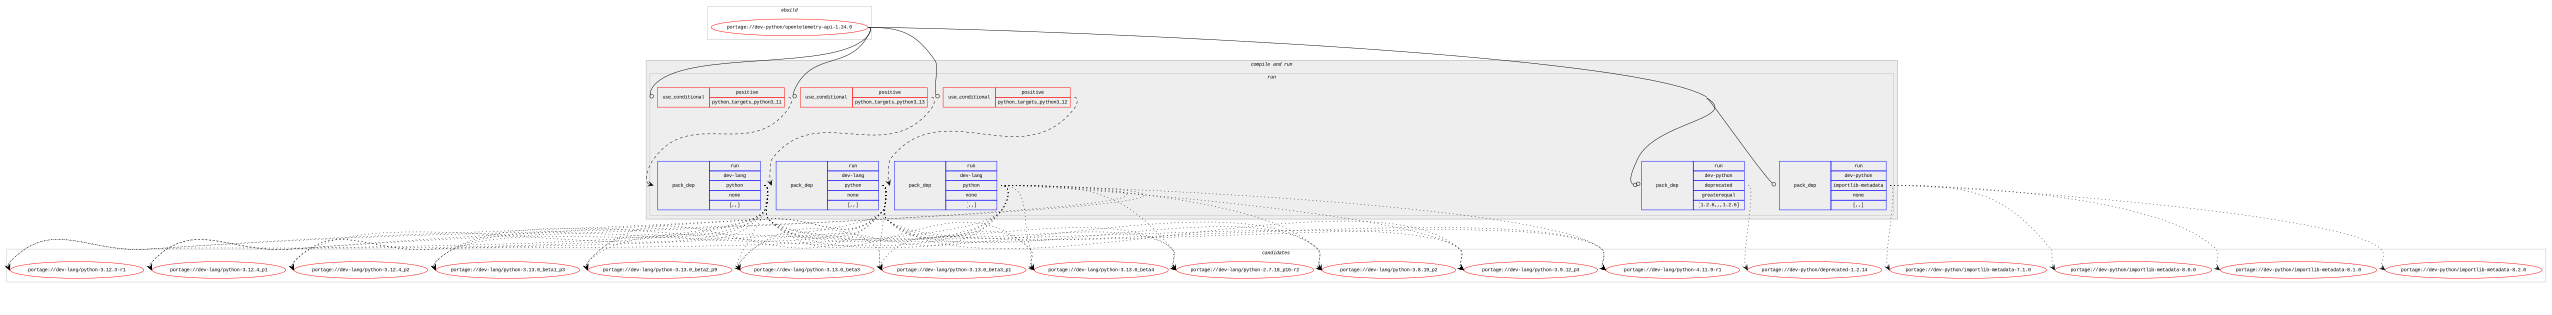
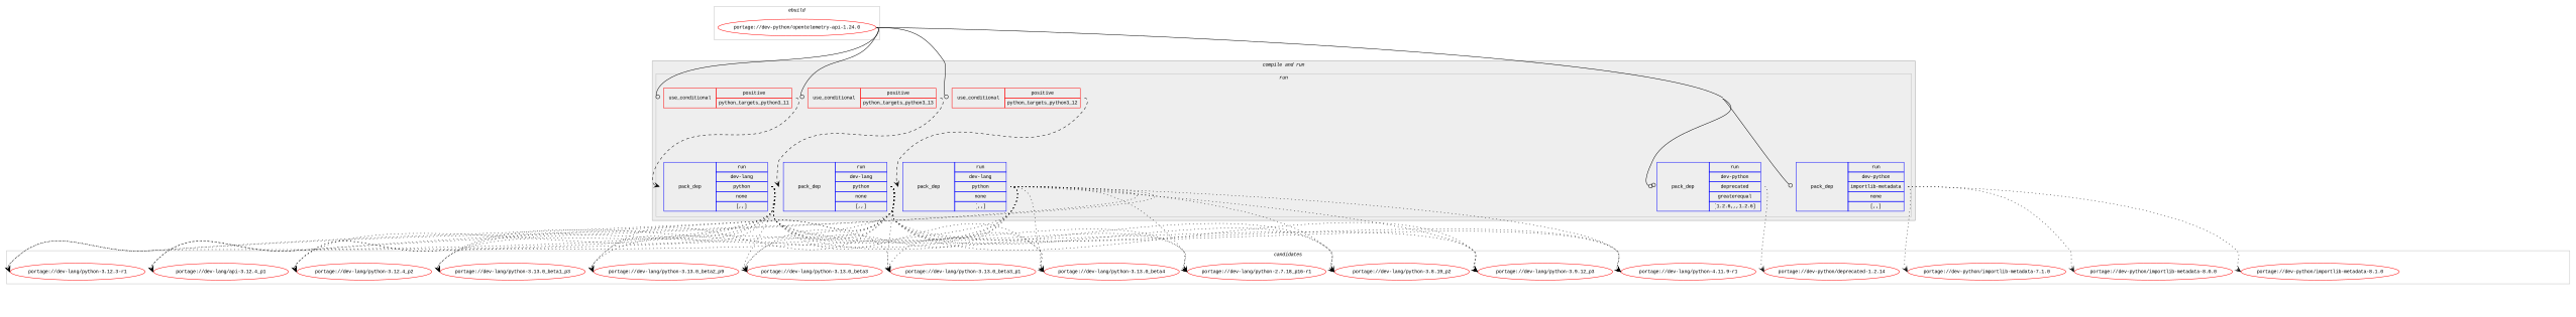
  digraph {
    compound=true
    concentrate=true
    fontname="Liberation Mono"
    fontsize=10
    newrank=true
    rankdir=TB
    ranksep=1.5
    node [color=red fontname="Liberation Mono" fontsize=10]
    edge [arrowhead=vee fontname="Liberation Mono" headport=w style=dotted tailport=e weight=100]
    n1 [label="portage://dev-python/opentelemetry-api-1.24.0" width=4]
    n2 [color=blue label=<<TABLE BORDER="0" CELLBORDER="1" CELLSPACING="0" CELLPADDING="4" WIDTH="220"><TR><TD ROWSPAN="6" CELLPADDING="30">pack_dep</TD></TR><TR><TD WIDTH="110">run</TD></TR><TR><TD>dev-lang</TD></TR><TR><TD>python</TD></TR><TR><TD>none</TD></TR><TR><TD>[,,]</TD></TR></TABLE>> shape=none]
    n3 [label=<<TABLE BORDER="0" CELLBORDER="1" CELLSPACING="0" CELLPADDING="4"><TR><TD ROWSPAN="3" CELLPADDING="10">use_conditional</TD></TR><TR><TD>positive</TD></TR><TR><TD>python_targets_python3_11</TD></TR></TABLE>> shape=none]
    n4 [color=blue label=<<TABLE BORDER="0" CELLBORDER="1" CELLSPACING="0" CELLPADDING="4" WIDTH="220"><TR><TD ROWSPAN="6" CELLPADDING="30">pack_dep</TD></TR><TR><TD WIDTH="110">run</TD></TR><TR><TD>dev-lang</TD></TR><TR><TD>python</TD></TR><TR><TD>none</TD></TR><TR><TD>[,,]</TD></TR></TABLE>> shape=none]
    n5 [label=<<TABLE BORDER="0" CELLBORDER="1" CELLSPACING="0" CELLPADDING="4"><TR><TD ROWSPAN="3" CELLPADDING="10">use_conditional</TD></TR><TR><TD>positive</TD></TR><TR><TD>python_targets_python3_12</TD></TR></TABLE>> shape=none]
    n6 [color=blue label=<<TABLE BORDER="0" CELLBORDER="1" CELLSPACING="0" CELLPADDING="4" WIDTH="220"><TR><TD ROWSPAN="6" CELLPADDING="30">pack_dep</TD></TR><TR><TD WIDTH="110">run</TD></TR><TR><TD>dev-lang</TD></TR><TR><TD>python</TD></TR><TR><TD>none</TD></TR><TR><TD>[,,]</TD></TR></TABLE>> shape=none]
    n7 [label=<<TABLE BORDER="0" CELLBORDER="1" CELLSPACING="0" CELLPADDING="4"><TR><TD ROWSPAN="3" CELLPADDING="10">use_conditional</TD></TR><TR><TD>positive</TD></TR><TR><TD>python_targets_python3_13</TD></TR></TABLE>> shape=none]
    n8 [color=blue label=<<TABLE BORDER="0" CELLBORDER="1" CELLSPACING="0" CELLPADDING="4" WIDTH="220"><TR><TD ROWSPAN="6" CELLPADDING="30">pack_dep</TD></TR><TR><TD WIDTH="110">run</TD></TR><TR><TD>dev-python</TD></TR><TR><TD>deprecated</TD></TR><TR><TD>greaterequal</TD></TR><TR><TD>[1.2.6,,,1.2.6]</TD></TR></TABLE>> shape=none]
    n9 [color=blue label=<<TABLE BORDER="0" CELLBORDER="1" CELLSPACING="0" CELLPADDING="4" WIDTH="220"><TR><TD ROWSPAN="6" CELLPADDING="30">pack_dep</TD></TR><TR><TD WIDTH="110">run</TD></TR><TR><TD>dev-python</TD></TR><TR><TD>importlib-metadata</TD></TR><TR><TD>none</TD></TR><TR><TD>[,,]</TD></TR></TABLE>> shape=none]
    n10 [label="portage://dev-lang/python-3.13.0_beta4" width=4]
    n11 [label="portage://dev-lang/python-3.13.0_beta3_p1" width=4]
    n12 [label="portage://dev-lang/python-3.13.0_beta3" width=4]
    n13 [label="portage://dev-lang/python-3.13.0_beta2_p9" width=4]
    n14 [label="portage://dev-lang/python-3.13.0_beta1_p3" width=4]
    n15 [label="portage://dev-lang/python-3.12.4_p2" width=4]
-   n16 [label="portage://dev-lang/python-3.12.4_p1" width=4]
+   n16 [label="portage://dev-lang/api-3.12.4_p1" width=4]
    n17 [label="portage://dev-lang/python-3.12.3-r1" width=4]
    n18 [label="portage://dev-lang/python-4.11.9-r1" width=4]
    n19 [label="portage://dev-lang/python-3.9.12_p3" width=4]
    n20 [label="portage://dev-lang/python-3.8.19_p2" width=4]
-   n21 [label="portage://dev-lang/python-2.7.18_p16-r2" width=4]
+   n21 [label="portage://dev-lang/python-2.7.18_p16-r1" width=4]
    n22 [label="portage://dev-python/deprecated-1.2.14" width=4]
-   n23 [label="portage://dev-python/importlib-metadata-8.2.0" width=4]
    n24 [label="portage://dev-python/importlib-metadata-8.1.0" width=4]
    n25 [label="portage://dev-python/importlib-metadata-8.0.0" width=4]
    n26 [label="portage://dev-python/importlib-metadata-7.1.0" width=4]
    subgraph cluster_1 {
      color=gray
      label=<<i>ebuild</i>>
      n1
    }
    subgraph cluster_2 {
      color=gray
      label=<<i>dependencies</i>>
      subgraph cluster_3 {
        color=gray
        fillcolor="#eeeeee"
        label=<<i>compile</i>>
        style=filled
      }
      subgraph cluster_4 {
        color=gray
        fillcolor="#eeeeee"
        label=<<i>compile and run</i>>
        style=filled
      }
      subgraph cluster_5 {
        color=gray
        fillcolor="#eeeeee"
        label=<<i>run</i>>
        style=filled
        subgraph sub_6 {
          color=gray
          fillcolor="#eeeeee"
          label=<<i>run</i>>
          style=filled
          n3
          subgraph sub_7 {
            color=gray
            fillcolor="#eeeeee"
            label=<<i>run</i>>
            style=filled
            n2
          }
        }
        subgraph sub_8 {
          color=gray
          fillcolor="#eeeeee"
          label=<<i>run</i>>
          style=filled
          n5
          subgraph sub_9 {
            color=gray
            fillcolor="#eeeeee"
            label=<<i>run</i>>
            style=filled
            n4
          }
        }
        subgraph sub_10 {
          color=gray
          fillcolor="#eeeeee"
          label=<<i>run</i>>
          style=filled
          n7
          subgraph sub_11 {
            color=gray
            fillcolor="#eeeeee"
            label=<<i>run</i>>
            style=filled
            n6
          }
        }
        subgraph sub_12 {
          color=gray
          fillcolor="#eeeeee"
          label=<<i>run</i>>
          style=filled
          n8
        }
        subgraph sub_13 {
          color=gray
          fillcolor="#eeeeee"
          label=<<i>run</i>>
          style=filled
          n9
        }
      }
    }
    subgraph cluster_14 {
      color=gray
      label=<<i>candidates</i>>
      rank=same
      subgraph sub_15 {
        color=black
        label=<<i>candidates</i>>
        nodesep=1
        rank=same
        n10
        n11
        n12
        n13
        n14
        n15
        n16
        n17
        n18
        n19
        n20
        n21
      }
      subgraph sub_16 {
        color=black
        label=<<i>candidates</i>>
        nodesep=1
        rank=same
        n10
        n11
        n12
        n13
        n14
        n15
        n16
        n17
        n18
        n19
        n20
        n21
      }
      subgraph sub_17 {
        color=black
        label=<<i>candidates</i>>
        nodesep=1
        rank=same
        n10
        n11
        n12
        n13
        n14
        n15
        n16
        n17
        n18
        n19
        n20
        n21
      }
      subgraph sub_18 {
        color=black
        label=<<i>candidates</i>>
        nodesep=1
        rank=same
        n22
      }
      subgraph sub_19 {
        color=black
        label=<<i>candidates</i>>
        nodesep=1
        rank=same
-       n23
        n24
        n25
        n26
      }
    }
    n1 -> n3 [arrowhead=odot style=solid weight=20]
    n1 -> n5 [arrowhead=odot style=solid weight=20]
    n1 -> n7 [arrowhead=odot style=solid weight=20]
    n1 -> n8 [arrowhead=odot style=solid weight=20]
    n1 -> n9 [arrowhead=odot style=solid weight=20]
    n2 -> n10
    n2 -> n11
    n2 -> n12
    n2 -> n13
    n2 -> n14
    n2 -> n15
    n2 -> n16
    n2 -> n17
    n2 -> n18
    n2 -> n19
    n2 -> n20
    n2 -> n21
    n3 -> n2 [style=dashed weight=20]
    n4 -> n10
    n4 -> n11
    n4 -> n12
    n4 -> n13
    n4 -> n14
    n4 -> n15
    n4 -> n16
    n4 -> n17
    n4 -> n18
    n4 -> n19
    n4 -> n20
    n4 -> n21
    n5 -> n4 [style=dashed weight=20]
    n6 -> n10
    n6 -> n11
    n6 -> n12
    n6 -> n13
    n6 -> n14
    n6 -> n15
    n6 -> n16
    n6 -> n17
    n6 -> n18
    n6 -> n19
    n6 -> n20
    n6 -> n21
    n7 -> n6 [style=dashed weight=20]
    n8 -> n22
-   n9 -> n23
    n9 -> n24
    n9 -> n25
    n9 -> n26
  }
